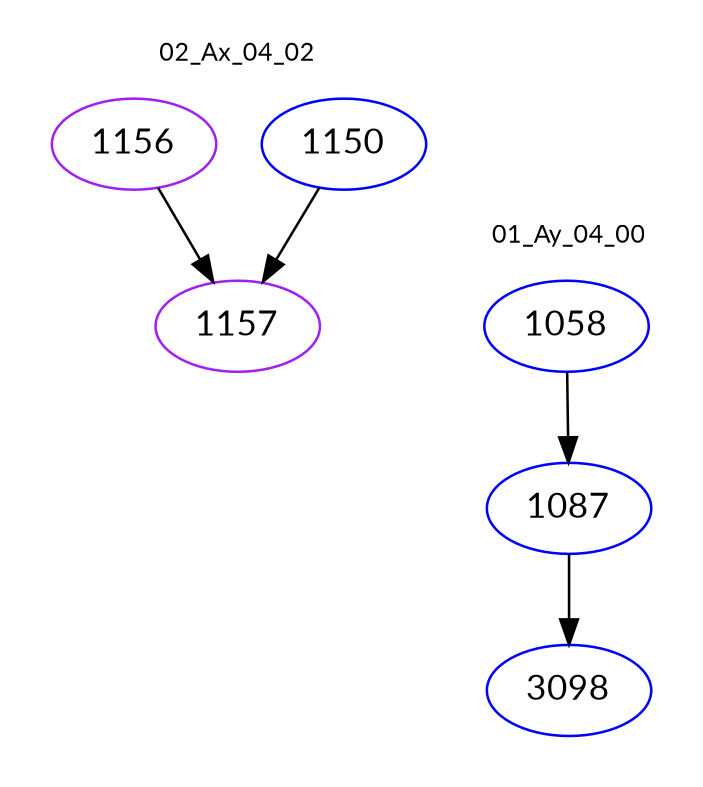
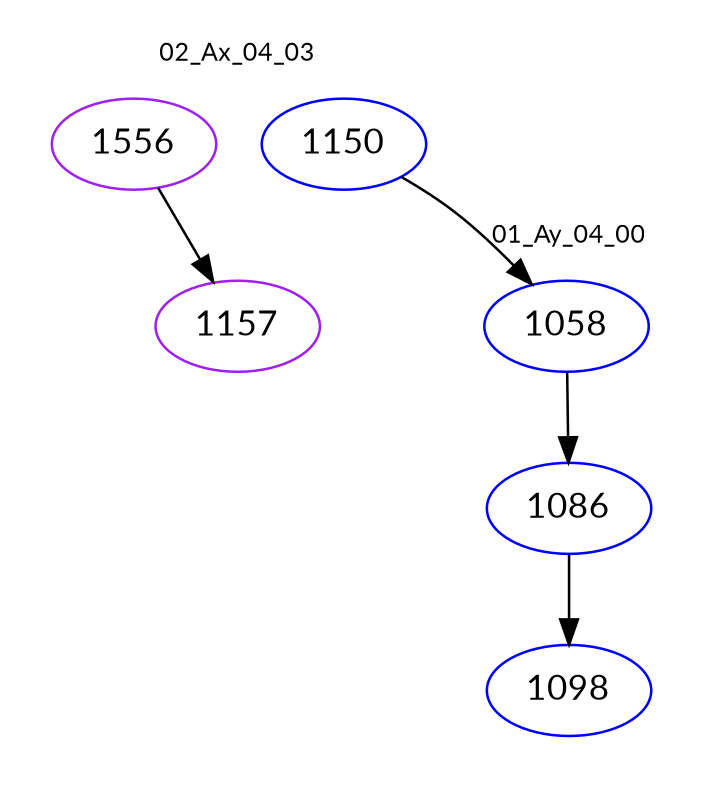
  digraph {
    fontname=Lato
    node [color=blue fontname=Lato]
    edge [color=black fontname=Lato]
-   n1 [color=purple label=1156]
+   n1 [color=purple label=1556]
    n2 [label=1150]
    n3 [color=purple label=1157]
    n4 [label=1058]
-   n5 [label=1087]
-   n6 [label=3098]
+   n5 [label=1086]
+   n6 [label=1098]
    subgraph cluster_1 {
      color=white
      fontsize=10
-     label="02_Ax_04_02"
+     label="02_Ax_04_03"
      n1
      n2
      n3
    }
    subgraph cluster_2 {
      color=white
      fontsize=10
      label="01_Ay_04_00"
      n4
      n5
      n6
    }
    n1 -> n3
-   n2 -> n3
+   n2 -> n4
    n4 -> n5
    n5 -> n6
  }
